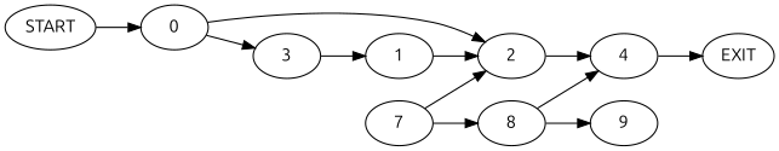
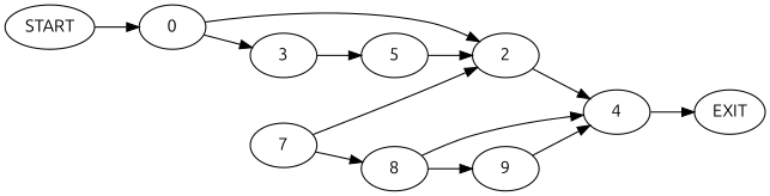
  digraph {
    fontname=Ubuntu
    rankdir=LR
    node [fontname=Ubuntu]
    edge [fontname=Ubuntu]
    n1 [label=START]
    n2 [label=0]
    2
    3
    n5 [label=EXIT]
    4
-   5 [label=1]
+   5
    7
    8
    9
    n1 -> n2
    n2 -> 2
    n2 -> 3
    2 -> 4
    3 -> 5
    4 -> n5
    5 -> 2
    7 -> 2
    7 -> 8
    8 -> 4
    8 -> 9
+   9 -> 4
  }
